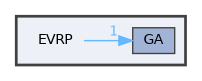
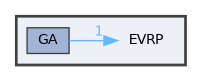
  digraph {
    compound=true
    rankdir=LR
    node [fontname=Helvetica fontsize=10]
    n1 [height=0.2 label=EVRP shape=plaintext width=0.4]
    n2 [color=grey25 fillcolor="#a2b4d6" height=0.2 label=GA shape=box style=filled width=0.4]
    subgraph cluster_1 {
      bgcolor="#edf0f7"
      fontname=Helvetica
      fontsize=10
      pencolor=grey25
      style="filled,bold"
      n1
      n2
    }
-   n1 -> n2 [color=steelblue1 fontcolor=steelblue1 fontname=Helvetica fontsize=10 headlabel=1 labeldistance=1.5 labelfontname=Helvetica labelfontsize=10]
+   n2 -> n1 [color=steelblue1 fontcolor=steelblue1 fontname=Helvetica fontsize=10 headlabel=1 labeldistance=1.5 labelfontname=Helvetica labelfontsize=10]
  }
